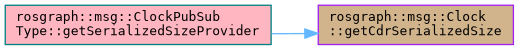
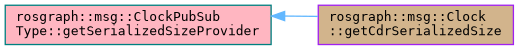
  digraph {
    rankdir=RL
    fontname="DejaVu Sans Mono"
    node [fontname="DejaVu Sans Mono" fontsize=10 shape=box style=filled]
    n1 [color=purple fillcolor=tan fontcolor=black height=0.2 label="rosgraph::msg::Clock\l::getCdrSerializedSize" width=0.4]
    n2 [color=teal fillcolor=lightpink height=0.2 label="rosgraph::msg::ClockPubSub\lType::getSerializedSizeProvider" width=0.4]
-   n1 -> n2 [color=steelblue1 dir=back fontname="DejaVu Sans Mono" fontsize=10 labelfontname=Helvetica labelfontsize=10 style=solid]
+   n2 -> n1 [color=steelblue1 dir=back fontname="DejaVu Sans Mono" fontsize=10 labelfontname=Helvetica labelfontsize=10 style=solid]
  }
